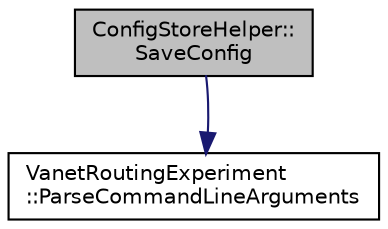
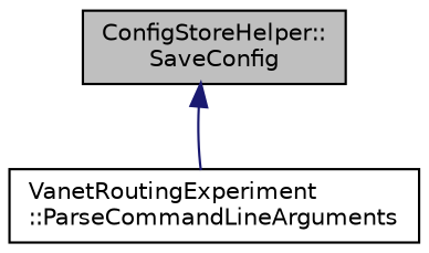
  digraph {
    rankdir=TB
    node [color=black fontname=Helvetica fontsize=10 shape=record style=filled]
    n1 [fillcolor=grey75 fontcolor=black height=0.2 label="ConfigStoreHelper::\lSaveConfig" width=0.4]
    n2 [fillcolor=white height=0.2 label="VanetRoutingExperiment\l::ParseCommandLineArguments" width=0.4]
-   n2 -> n1 [color=midnightblue dir=back fontname=Helvetica fontsize=10 labelfontname=Helvetica labelfontsize=10 style=solid]
+   n1 -> n2 [color=midnightblue dir=back fontname=Helvetica fontsize=10 labelfontname=Helvetica labelfontsize=10 style=solid]
  }
